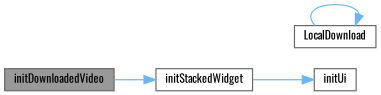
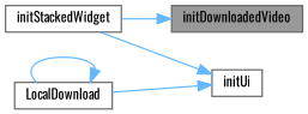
  digraph {
    fontname=Oswald
    rankdir=RL
    node [color=grey40 fillcolor=white fontname=Oswald fontsize=10 shape=box style=filled]
    edge [color=steelblue1 dir=back fontname=Oswald fontsize=10 labelfontname=Helvetica labelfontsize=10 style=solid]
    n1 [color=gray40 fillcolor=grey60 fontcolor=black height=0.2 label=initDownloadedVideo width=0.4]
    n2 [height=0.2 label=initStackedWidget width=0.4]
    n3 [height=0.2 label=initUi width=0.4]
    n4 [height=0.2 label=LocalDownload width=0.4]
-   n2 -> n1
+   n1 -> n2
    n3 -> n2
+   n3 -> n4
    n4 -> n4
  }
